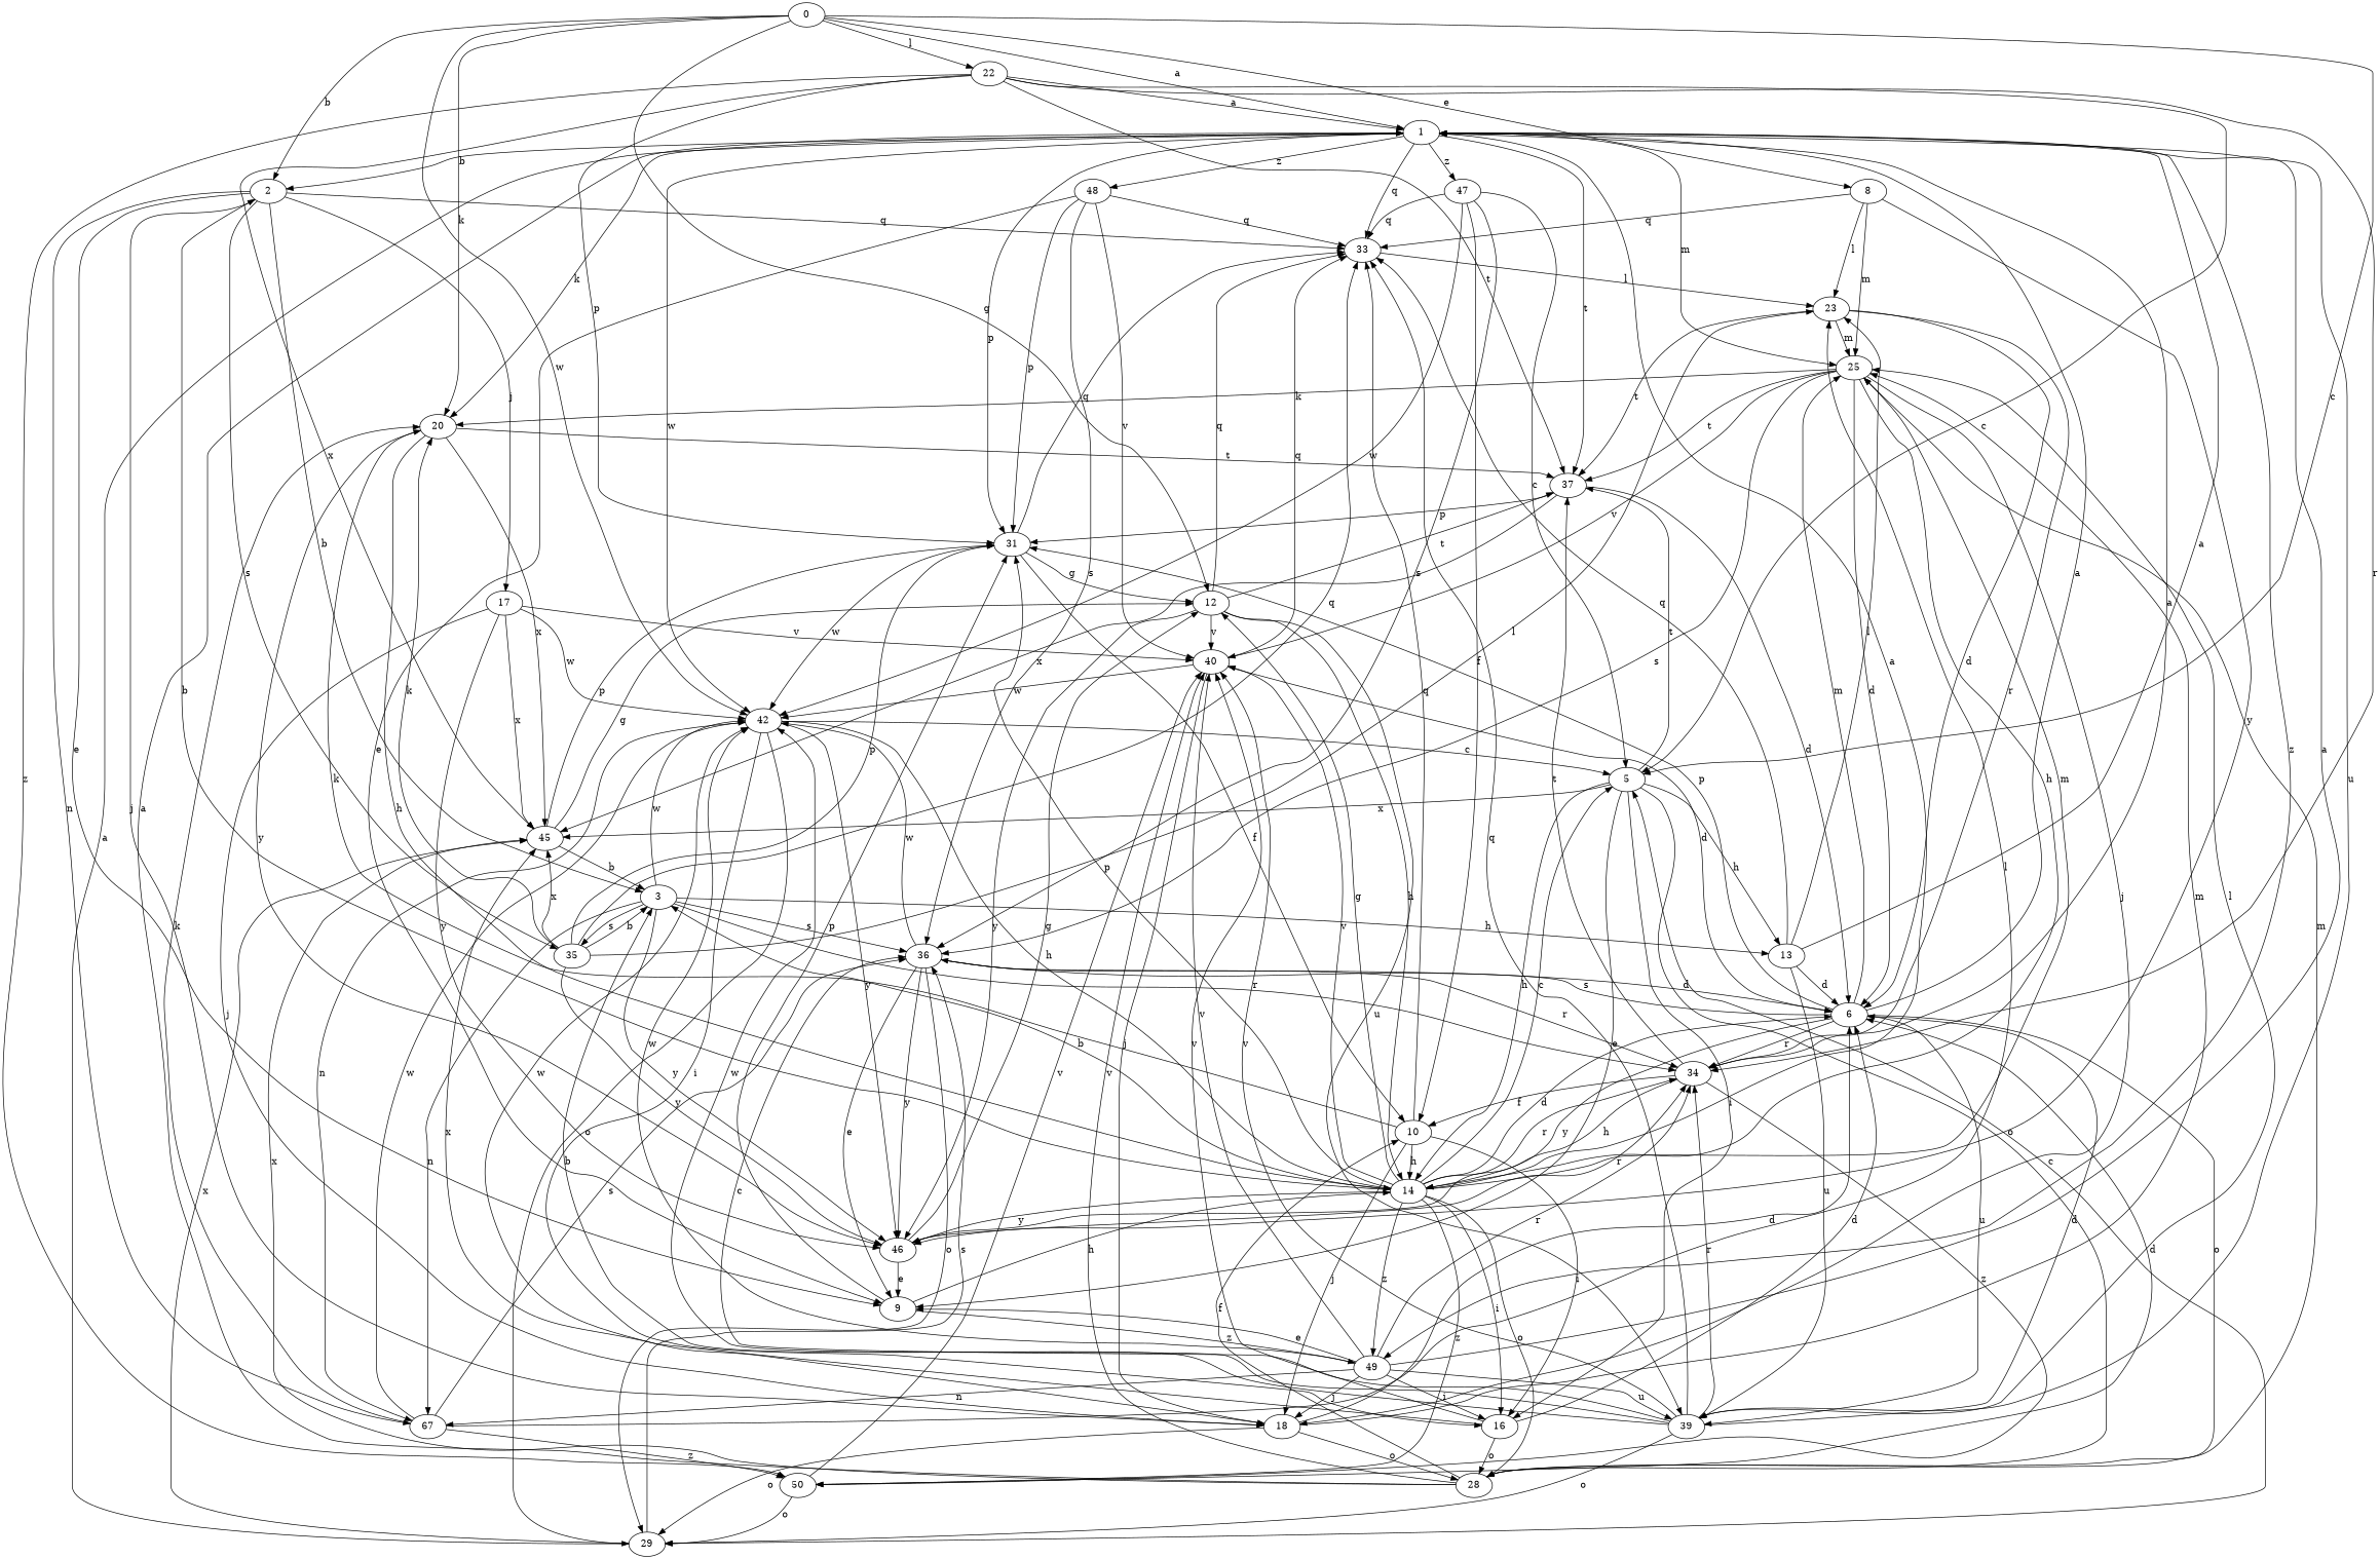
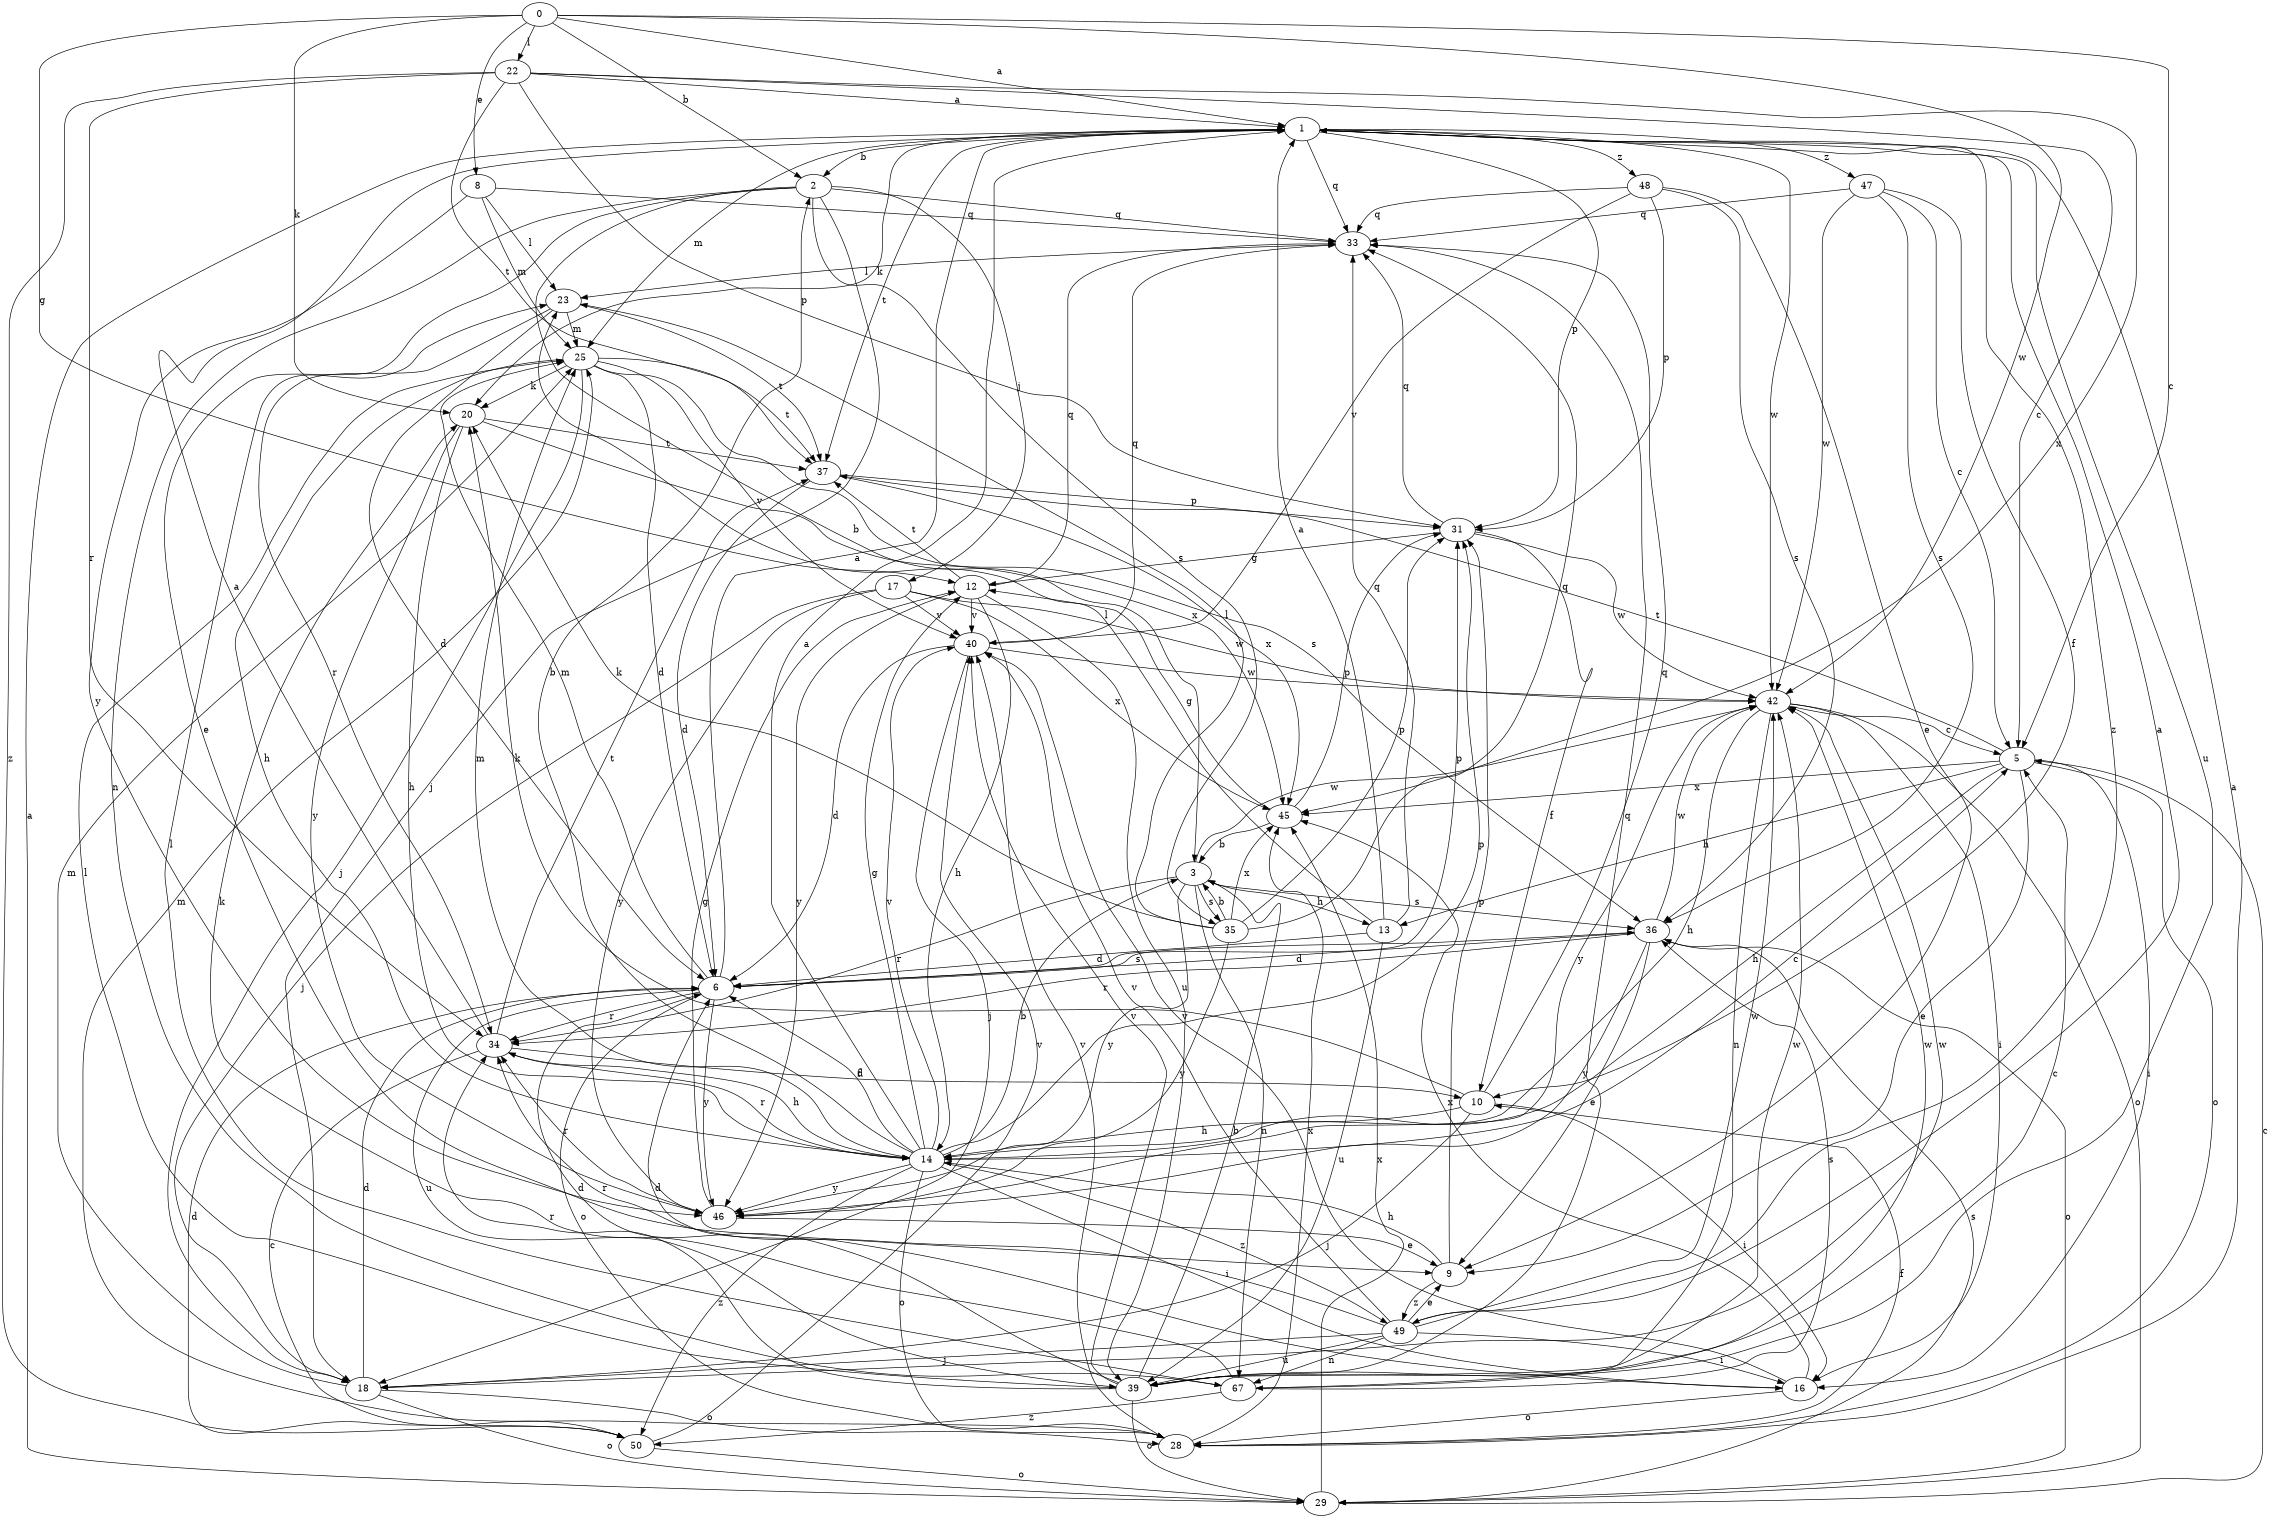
  strict digraph {
    0
    1
    2
    5
    8
    12
    20
    22
    42
    25
    31
    33
    37
    39
    47
    48
    49
    9
    17
    18
    n21 [label=67]
    35
    3
    13
    14
    16
    28
    45
    46
    23
    40
    34
    50
    29
    36
    6
    10
    0 -> 1 [label=a]
    0 -> 2 [label=b]
    0 -> 5 [label=c]
    0 -> 8 [label=e]
    0 -> 12 [label=g]
    0 -> 20 [label=k]
    0 -> 22 [label=l]
    0 -> 42 [label=w]
    1 -> 2 [label=b]
    1 -> 20 [label=k]
    1 -> 42 [label=w]
    1 -> 25 [label=m]
    1 -> 31 [label=p]
    1 -> 33 [label=q]
    1 -> 37 [label=t]
    1 -> 39 [label=u]
    1 -> 47 [label=z]
    1 -> 48 [label=z]
    1 -> 49 [label=z]
    2 -> 33 [label=q]
    2 -> 9 [label=e]
    2 -> 17 [label=j]
    2 -> 18 [label=j]
    2 -> n21 [label=n]
    2 -> 35 [label=s]
    2 -> 3 [label=b]
    5 -> 37 [label=t]
    5 -> 9 [label=e]
    5 -> 13 [label=h]
    5 -> 14 [label=h]
    5 -> 16 [label=i]
    5 -> 28 [label=o]
    5 -> 45 [label=x]
    8 -> 25 [label=m]
    8 -> 33 [label=q]
    8 -> 46 [label=y]
    8 -> 23 [label=l]
    12 -> 33 [label=q]
    12 -> 37 [label=t]
    12 -> 39 [label=u]
    12 -> 14 [label=h]
    12 -> 46 [label=y]
    12 -> 40 [label=v]
    20 -> 37 [label=t]
    20 -> 14 [label=h]
    20 -> 45 [label=x]
    20 -> 46 [label=y]
    22 -> 1 [label=a]
    22 -> 5 [label=c]
    22 -> 31 [label=p]
    22 -> 37 [label=t]
    22 -> 45 [label=x]
    22 -> 34 [label=r]
    22 -> 50 [label=z]
    42 -> 5 [label=c]
    42 -> n21 [label=n]
    42 -> 14 [label=h]
    42 -> 16 [label=i]
    42 -> 46 [label=y]
    42 -> 29 [label=o]
    25 -> 20 [label=k]
    25 -> 37 [label=t]
    25 -> 18 [label=j]
    25 -> 14 [label=h]
    25 -> 40 [label=v]
    25 -> 36 [label=s]
    25 -> 6 [label=d]
    31 -> 12 [label=g]
    31 -> 42 [label=w]
    31 -> 33 [label=q]
    31 -> 10 [label=f]
    33 -> 23 [label=l]
    37 -> 31 [label=p]
    37 -> 45 [label=x]
    37 -> 6 [label=d]
-   39 -> 36 [label=c]
+   39 -> 5 [label=c]
    39 -> 42 [label=w]
    39 -> 25 [label=l]
    39 -> 33 [label=q]
    39 -> 3 [label=b]
    39 -> 40 [label=v]
    39 -> 34 [label=r]
    39 -> 29 [label=o]
    39 -> 6 [label=d]
    47 -> 5 [label=c]
    47 -> 42 [label=w]
    47 -> 33 [label=q]
    47 -> 36 [label=s]
    47 -> 10 [label=f]
    48 -> 31 [label=p]
    48 -> 33 [label=q]
    48 -> 9 [label=e]
    48 -> 40 [label=v]
    48 -> 36 [label=s]
    49 -> 1 [label=a]
    49 -> 42 [label=w]
    49 -> 39 [label=u]
    49 -> 9 [label=e]
    49 -> 18 [label=j]
    49 -> n21 [label=n]
    49 -> 16 [label=i]
    49 -> 40 [label=v]
    49 -> 34 [label=r]
    9 -> 31 [label=p]
    9 -> 49 [label=z]
    9 -> 14 [label=h]
    17 -> 42 [label=w]
    17 -> 18 [label=j]
    17 -> 45 [label=x]
    17 -> 46 [label=y]
    17 -> 40 [label=v]
    18 -> 42 [label=w]
    18 -> 25 [label=m]
    18 -> 28 [label=o]
    18 -> 29 [label=o]
    18 -> 6 [label=d]
    n21 -> 20 [label=k]
    n21 -> 42 [label=w]
    n21 -> 23 [label=l]
    n21 -> 50 [label=z]
    n21 -> 36 [label=s]
    35 -> 20 [label=k]
    35 -> 31 [label=p]
    35 -> 33 [label=q]
    35 -> 3 [label=b]
    35 -> 45 [label=x]
    35 -> 46 [label=y]
    35 -> 23 [label=l]
    3 -> 42 [label=w]
    3 -> n21 [label=n]
    3 -> 35 [label=s]
    3 -> 13 [label=h]
    3 -> 46 [label=y]
    3 -> 34 [label=r]
    3 -> 36 [label=s]
    13 -> 1 [label=a]
    13 -> 33 [label=q]
    13 -> 39 [label=u]
    13 -> 23 [label=l]
    13 -> 6 [label=d]
    14 -> 1 [label=a]
    14 -> 2 [label=b]
    14 -> 5 [label=c]
    14 -> 12 [label=g]
    14 -> 25 [label=m]
    14 -> 31 [label=p]
    14 -> 49 [label=z]
    14 -> 3 [label=b]
    14 -> 16 [label=i]
    14 -> 28 [label=o]
    14 -> 46 [label=y]
    14 -> 40 [label=v]
    14 -> 34 [label=r]
    14 -> 50 [label=z]
    14 -> 6 [label=d]
    16 -> 28 [label=o]
    16 -> 45 [label=x]
    16 -> 40 [label=v]
    16 -> 6 [label=d]
    28 -> 1 [label=a]
    28 -> 25 [label=m]
    28 -> 45 [label=x]
    28 -> 40 [label=v]
    28 -> 10 [label=f]
    45 -> 12 [label=g]
    45 -> 31 [label=p]
    45 -> 3 [label=b]
    46 -> 12 [label=g]
    46 -> 9 [label=e]
    46 -> 34 [label=r]
    23 -> 25 [label=m]
    23 -> 37 [label=t]
    23 -> 34 [label=r]
    23 -> 6 [label=d]
    40 -> 42 [label=w]
    40 -> 33 [label=q]
    40 -> 18 [label=j]
    40 -> 6 [label=d]
    34 -> 1 [label=a]
    34 -> 37 [label=t]
    34 -> 14 [label=h]
-   34 -> 50 [label=z]
+   34 -> 50 [label=c]
    34 -> 10 [label=f]
    50 -> 40 [label=v]
    50 -> 29 [label=o]
    50 -> 6 [label=d]
    29 -> 1 [label=a]
    29 -> 5 [label=c]
    29 -> 45 [label=x]
    29 -> 36 [label=s]
    36 -> 42 [label=w]
    36 -> 9 [label=e]
    36 -> 46 [label=y]
    36 -> 34 [label=r]
    36 -> 29 [label=o]
    36 -> 6 [label=d]
    6 -> 1 [label=a]
    6 -> 25 [label=m]
    6 -> 31 [label=p]
    6 -> 39 [label=u]
    6 -> 28 [label=o]
    6 -> 46 [label=y]
    6 -> 34 [label=r]
    6 -> 36 [label=s]
    10 -> 20 [label=k]
    10 -> 33 [label=q]
    10 -> 18 [label=j]
    10 -> 14 [label=h]
    10 -> 16 [label=i]
  }
